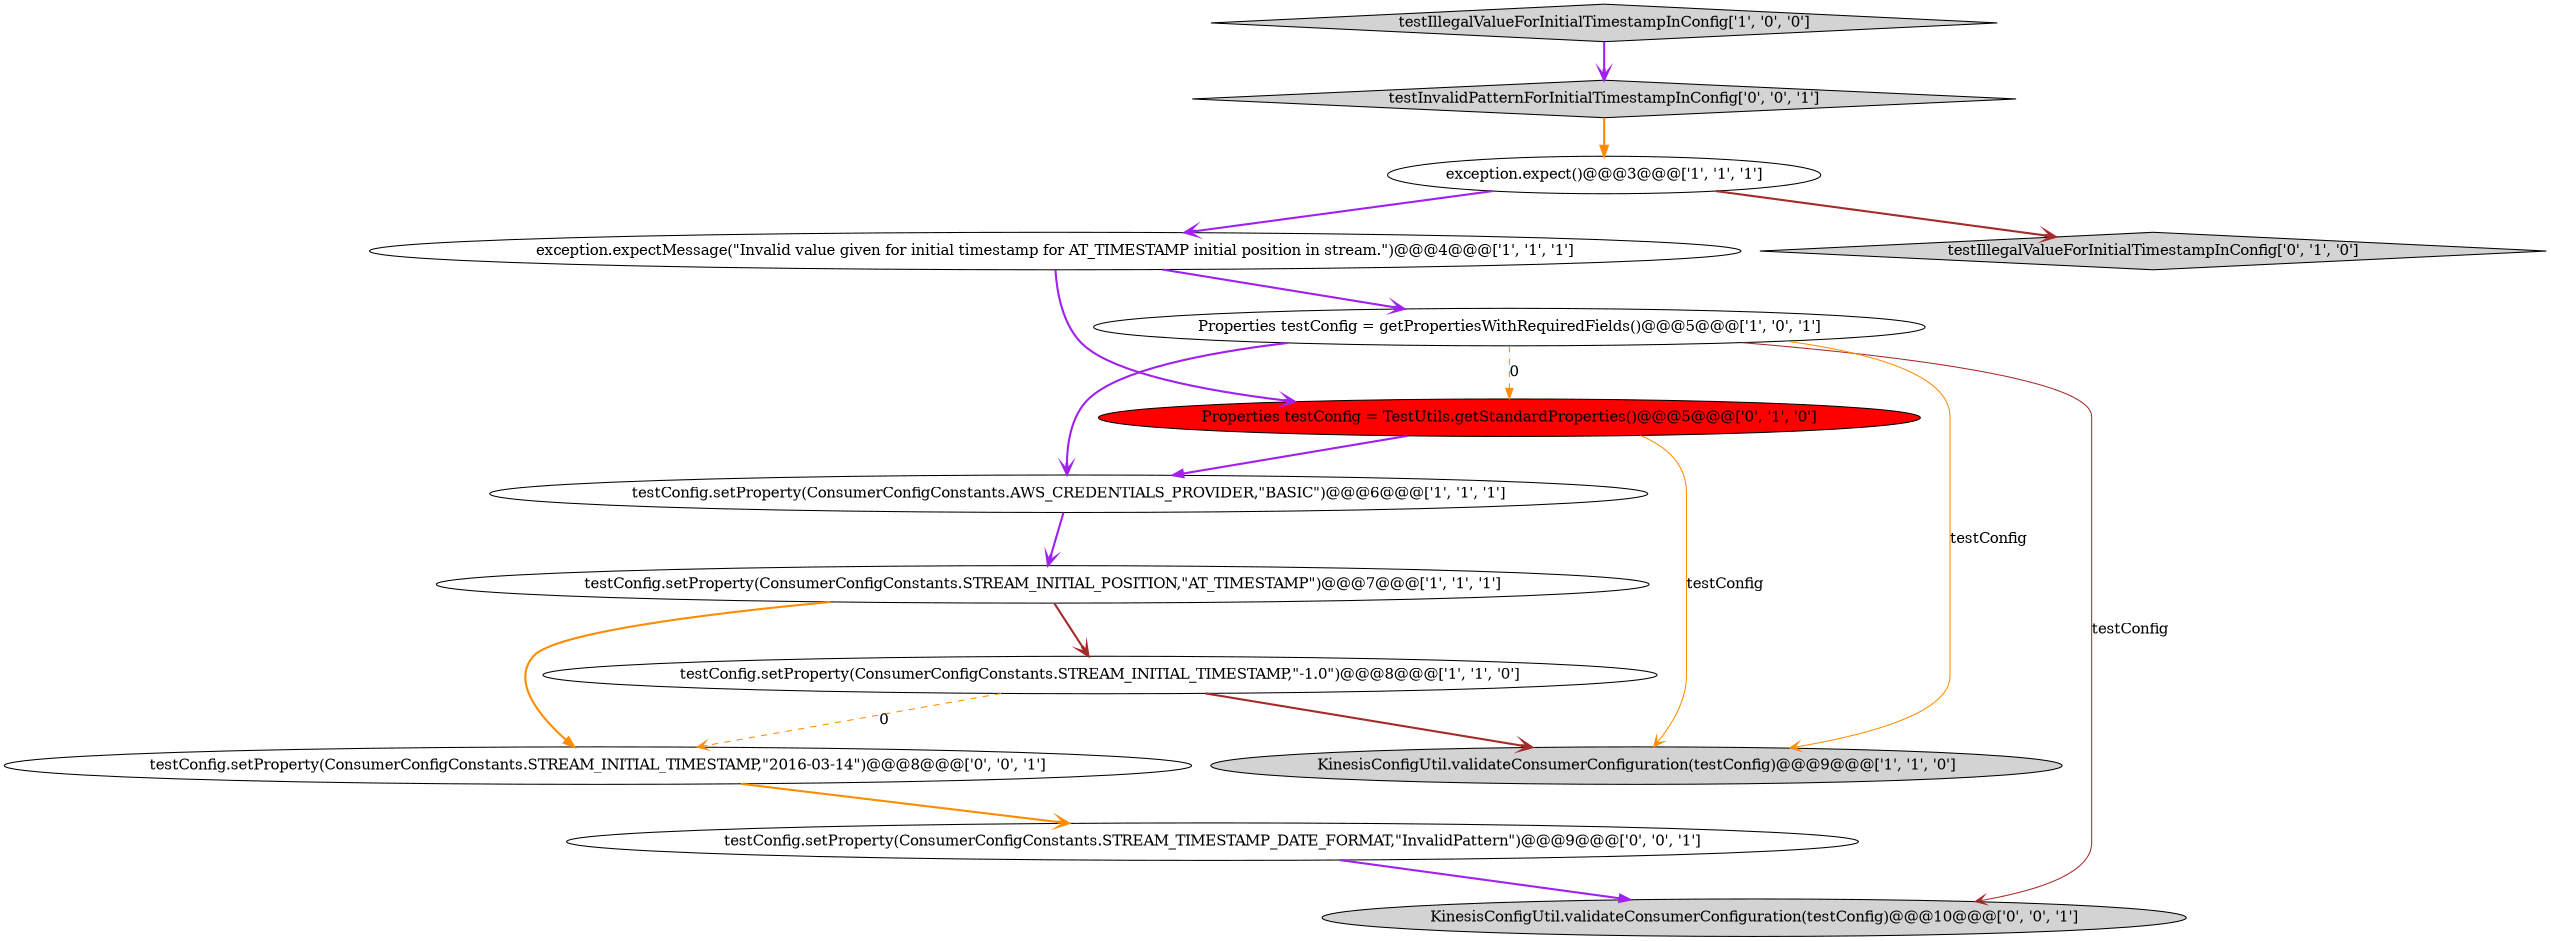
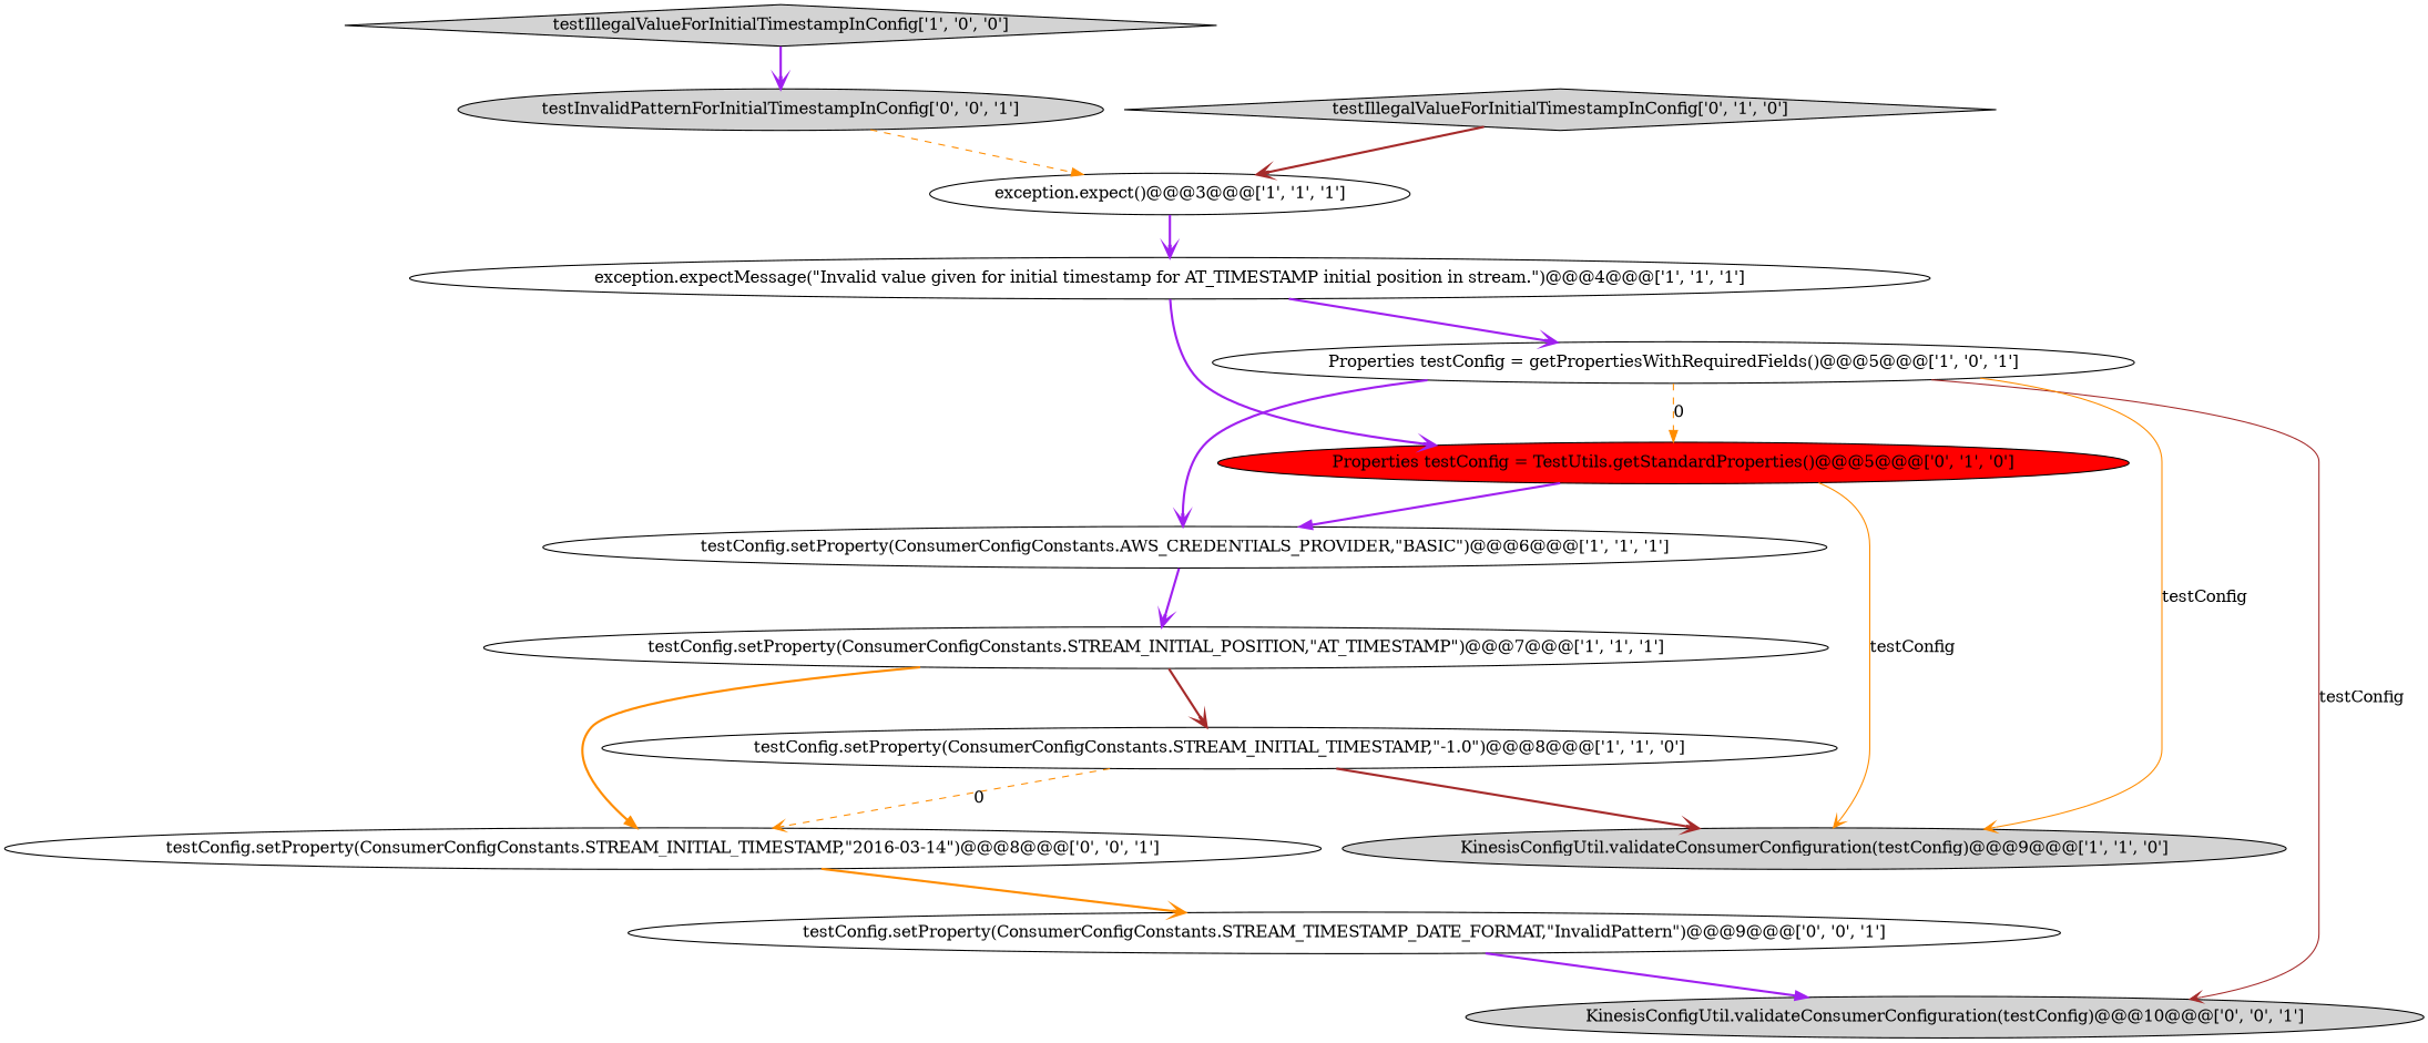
  digraph {
    node [fillcolor=white shape=ellipse style=filled]
    edge [arrowhead=vee color=purple style=bold]
-   n1 [fillcolor=lightgray label="testInvalidPatternForInitialTimestampInConfig['0', '0', '1']" shape=diamond]
+   n1 [fillcolor=lightgray label="testInvalidPatternForInitialTimestampInConfig['0', '0', '1']"]
    n2 [label="exception.expect()@@@3@@@['1', '1', '1']"]
    n3 [label="exception.expectMessage(\"Invalid value given for initial timestamp for AT_TIMESTAMP initial position in stream.\")@@@4@@@['1', '1', '1']"]
    n4 [fillcolor=lightgray label="testIllegalValueForInitialTimestampInConfig['1', '0', '0']" shape=diamond]
    n5 [fillcolor=lightgray label="KinesisConfigUtil.validateConsumerConfiguration(testConfig)@@@10@@@['0', '0', '1']"]
    n6 [label="testConfig.setProperty(ConsumerConfigConstants.STREAM_TIMESTAMP_DATE_FORMAT,\"InvalidPattern\")@@@9@@@['0', '0', '1']"]
    n7 [label="testConfig.setProperty(ConsumerConfigConstants.AWS_CREDENTIALS_PROVIDER,\"BASIC\")@@@6@@@['1', '1', '1']"]
    n8 [label="testConfig.setProperty(ConsumerConfigConstants.STREAM_INITIAL_POSITION,\"AT_TIMESTAMP\")@@@7@@@['1', '1', '1']"]
    n9 [label="testConfig.setProperty(ConsumerConfigConstants.STREAM_INITIAL_TIMESTAMP,\"2016-03-14\")@@@8@@@['0', '0', '1']"]
    n10 [label="testConfig.setProperty(ConsumerConfigConstants.STREAM_INITIAL_TIMESTAMP,\"-1.0\")@@@8@@@['1', '1', '0']"]
    n11 [fillcolor=lightgray label="testIllegalValueForInitialTimestampInConfig['0', '1', '0']" shape=diamond]
    n12 [label="Properties testConfig = getPropertiesWithRequiredFields()@@@5@@@['1', '0', '1']"]
    n13 [fillcolor=red label="Properties testConfig = TestUtils.getStandardProperties()@@@5@@@['0', '1', '0']"]
    n14 [fillcolor=lightgray label="KinesisConfigUtil.validateConsumerConfiguration(testConfig)@@@9@@@['1', '1', '0']"]
-   n1 -> n2 [arrowhead=normal color=darkorange]
+   n1 -> n2 [arrowhead=normal color=darkorange style=dashed]
    n2 -> n3
    n3 -> n12
    n3 -> n13
    n4 -> n1
    n6 -> n5 [arrowhead=normal]
    n7 -> n8
    n8 -> n9 [arrowhead=normal color=darkorange]
    n8 -> n10 [color=brown]
    n9 -> n6 [color=darkorange]
    n10 -> n9 [color=darkorange label=0 style=dashed]
    n10 -> n14 [color=brown]
-   n2 -> n11 [color=brown]
+   n11 -> n2 [color=brown]
    n12 -> n5 [color=brown label=testConfig style=solid]
    n12 -> n7
    n12 -> n13 [arrowhead=normal color=darkorange label=0 style=dashed]
    n12 -> n14 [color=darkorange label=testConfig style=solid]
    n13 -> n7 [arrowhead=normal]
    n13 -> n14 [color=darkorange label=testConfig style=solid]
  }
